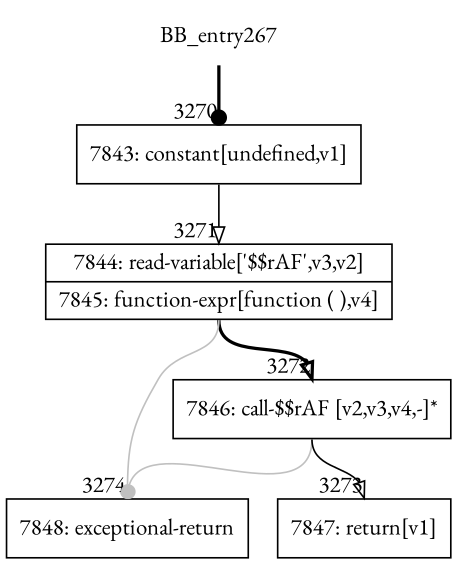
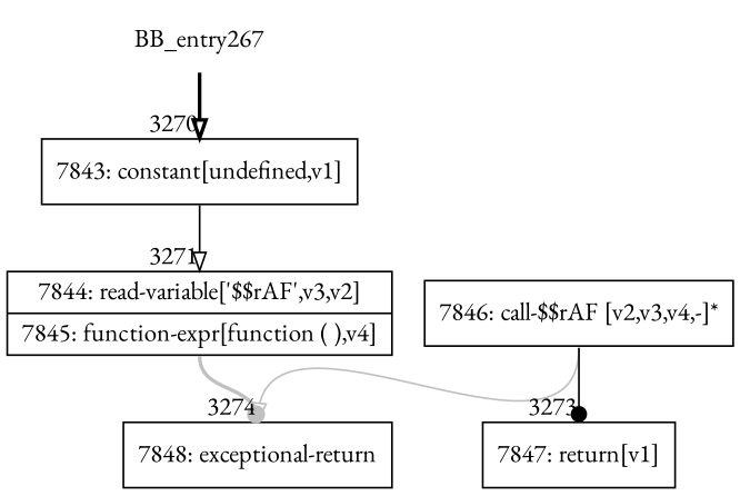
  digraph {
    fontname="EB Garamond"
    rankdir=TD
    node [fontname="EB Garamond" shape=record]
    edge [arrowhead=onormal fontname="EB Garamond" headport=n style=solid tailport=s]
    n1 [label=BB_entry267 shape=none]
    n2 [label="{7843: constant[undefined,v1]}"]
    n3 [label="{7844: read-variable['$$rAF',v3,v2]|7845: function-expr[function ( ),v4]}"]
    n4 [label="{7846: call-$$rAF [v2,v3,v4,-]*}"]
    n5 [label="{7848: exceptional-return}"]
    n6 [label="{7847: return[v1]}"]
-   n1 -> n2 [arrowhead=dot headlabel="    3270" style=bold]
+   n1 -> n2 [headlabel="    3270" style=bold]
    n2 -> n3 [headlabel="      3271"]
-   n3 -> n4 [headlabel="      3272" style=bold]
-   n3 -> n5 [arrowhead=dot color=gray headlabel="      3274"]
-   n4 -> n5 [arrowhead=dot color=gray]
-   n4 -> n6 [headlabel="      3273"]
+   n3 -> n5 [arrowhead=dot color=gray headlabel="      3274" style=bold]
+   n4 -> n5 [color=gray]
+   n4 -> n6 [arrowhead=dot headlabel="      3273"]
  }
